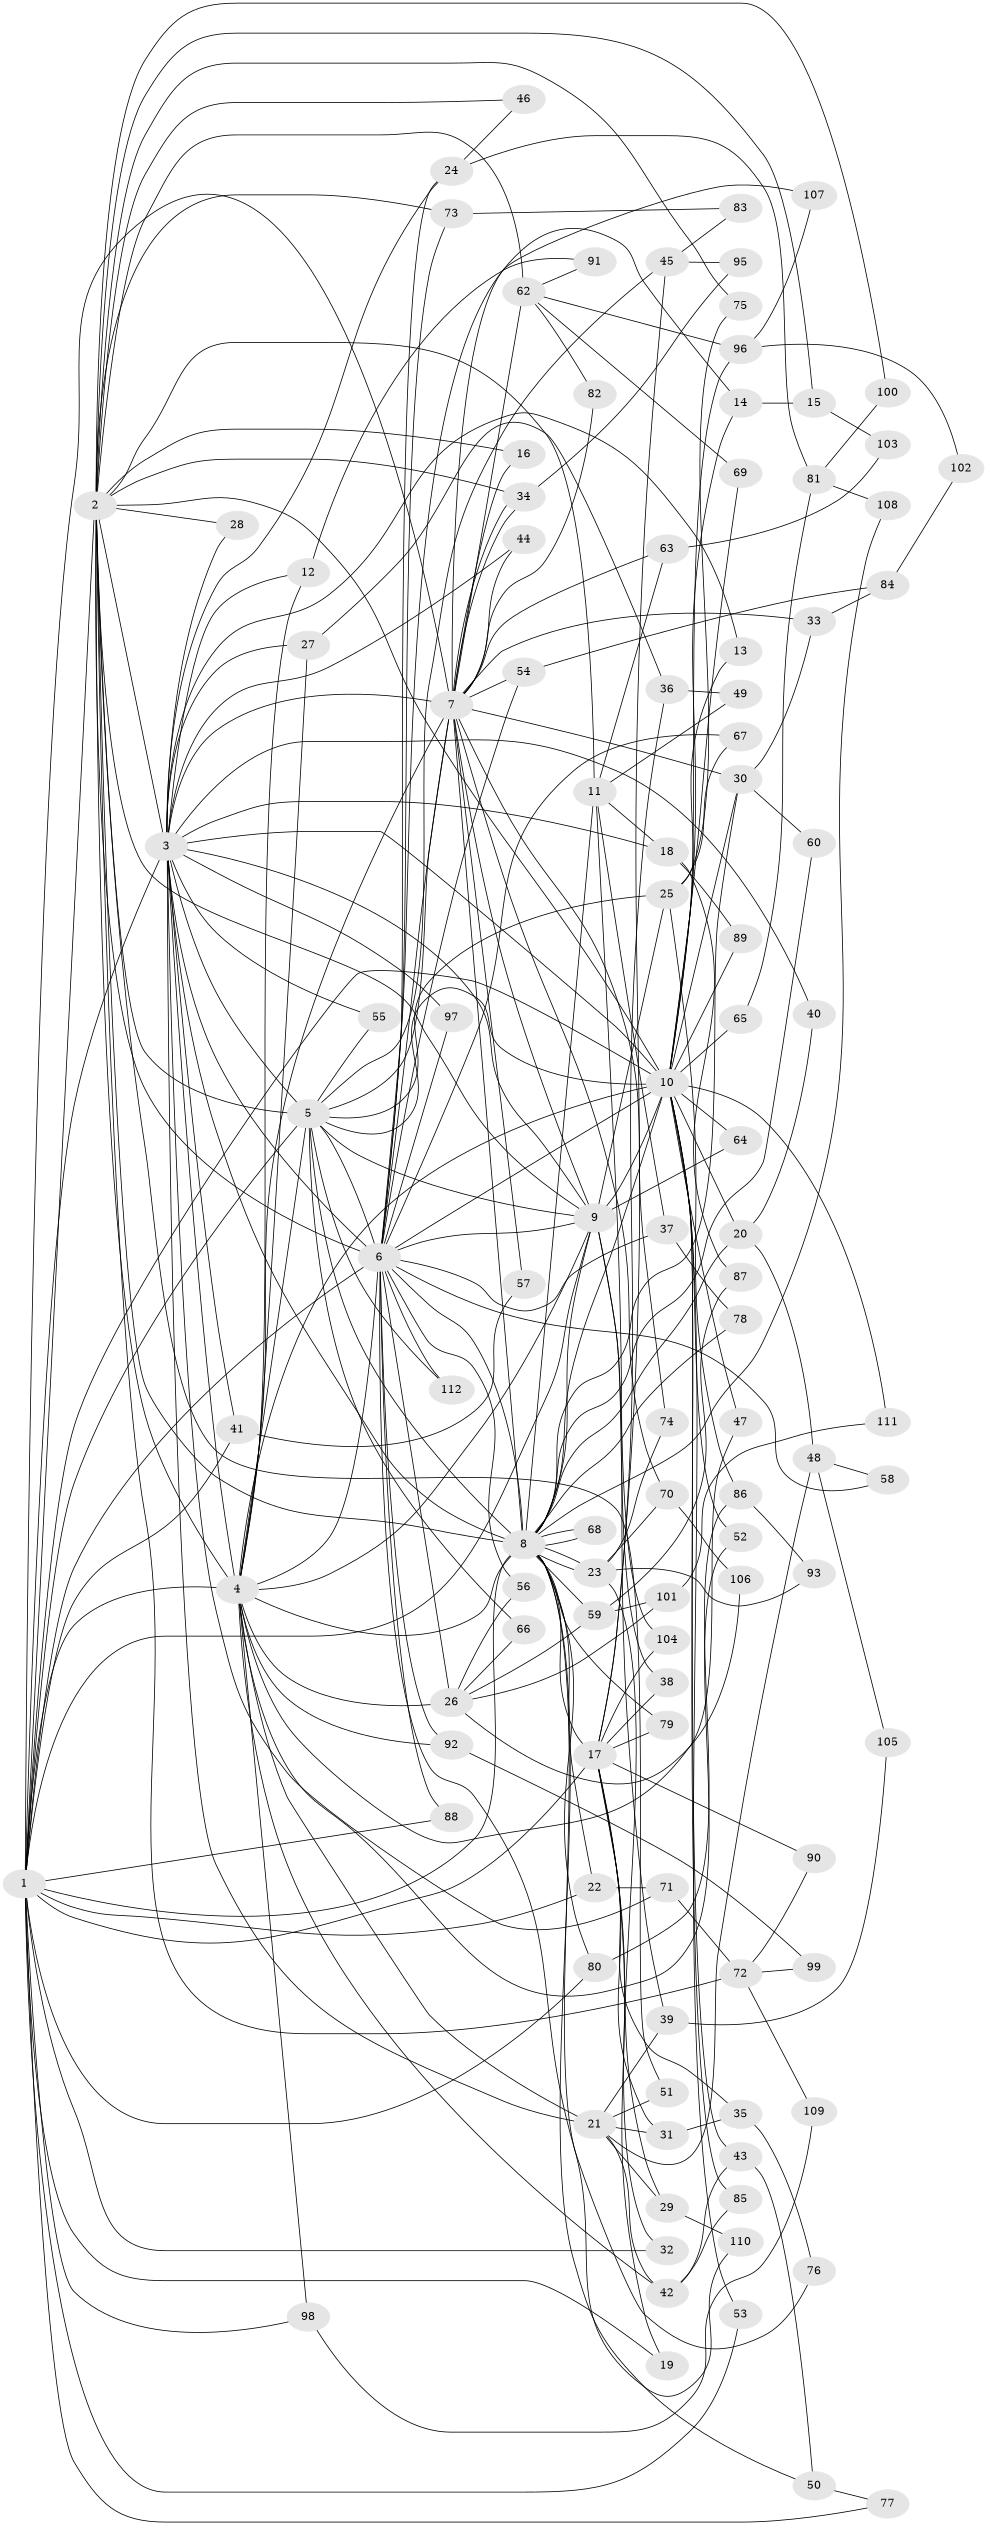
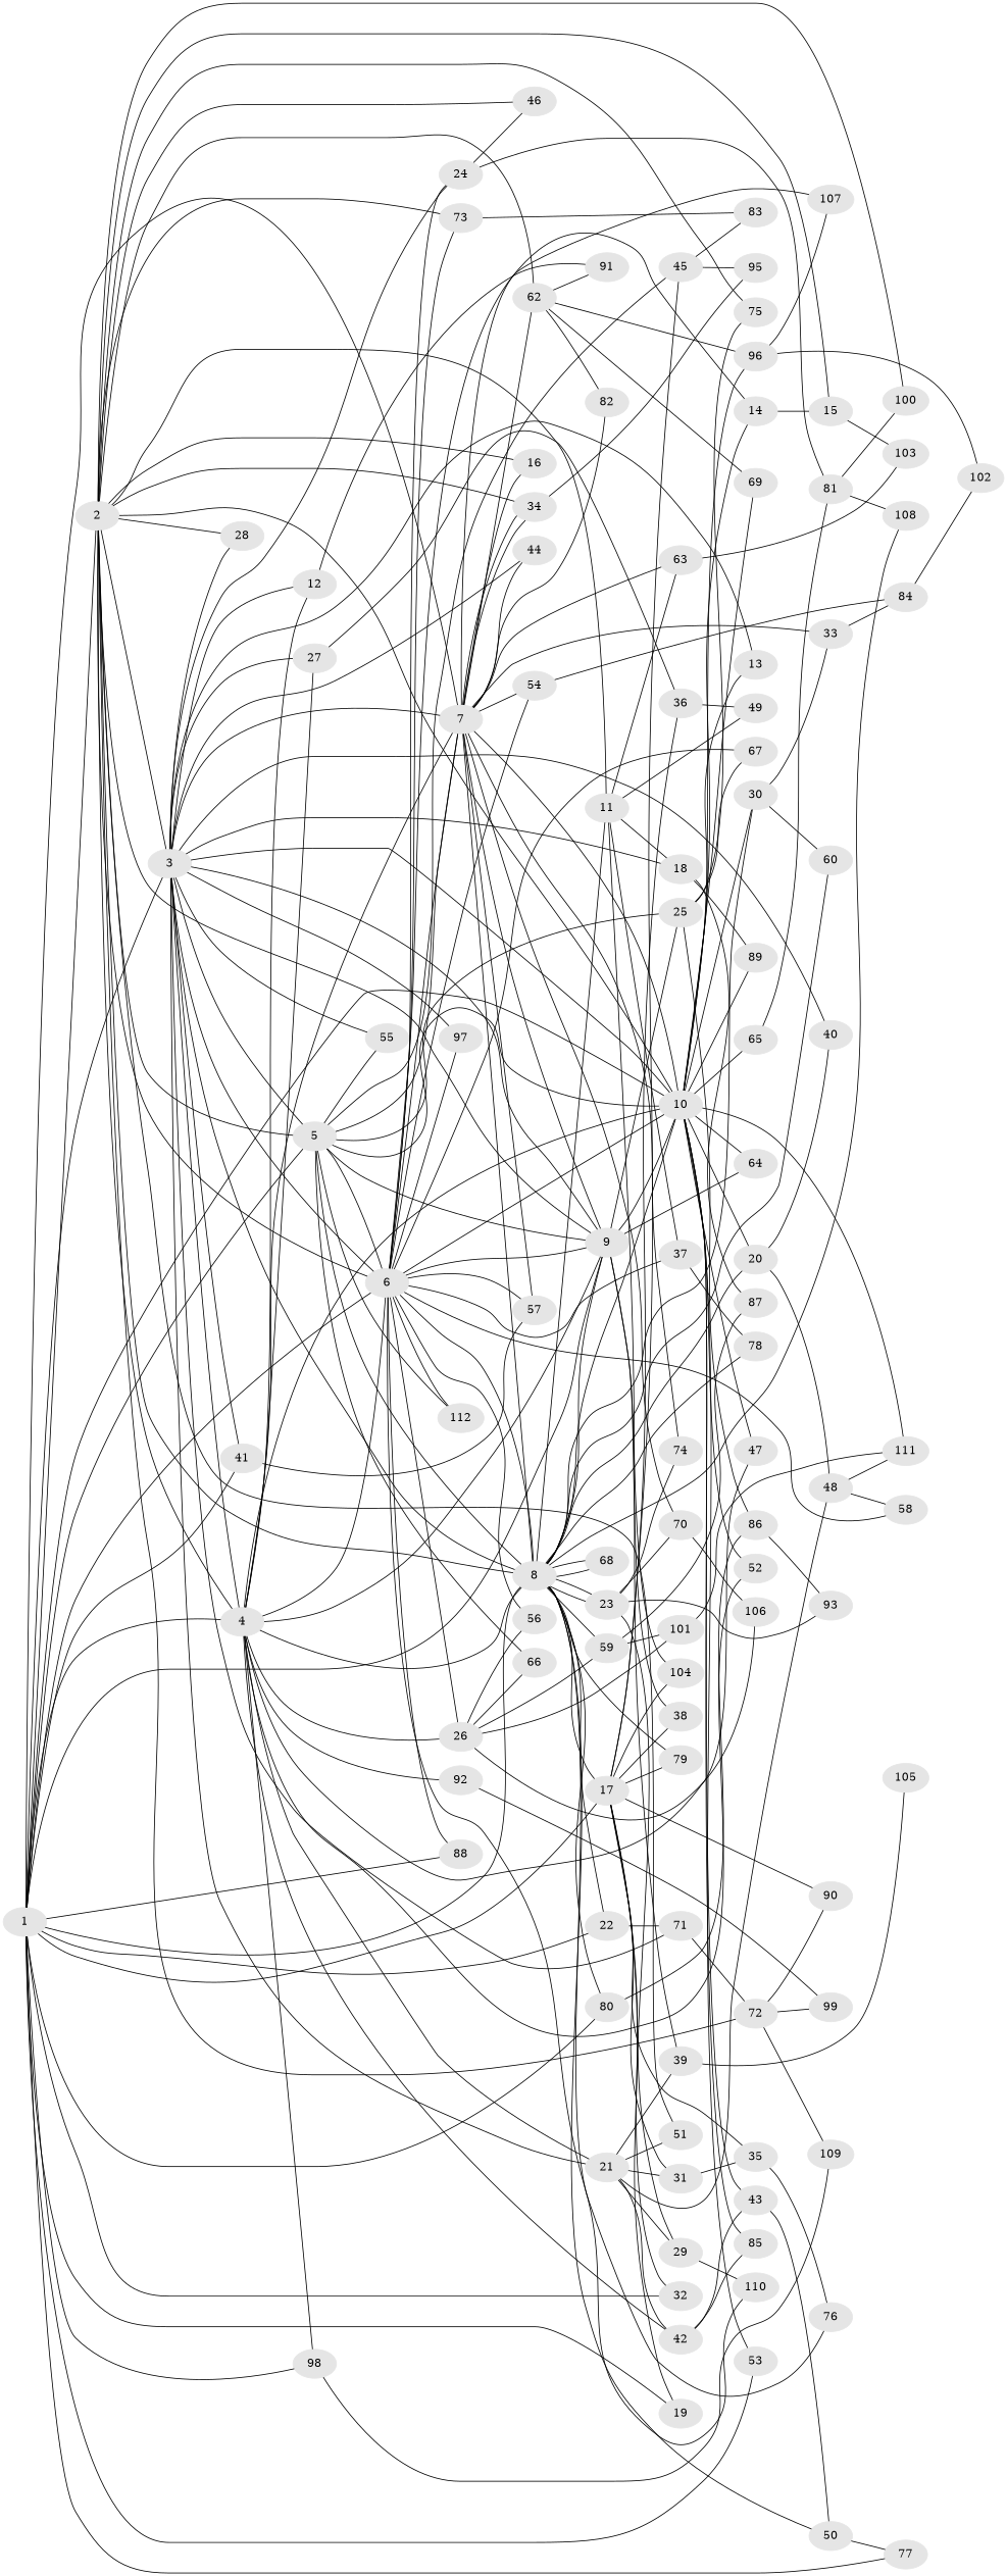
  graph {
    rankdir=LR
    node [color=gray90 style=filled]
    1
    2
    3
    4
    5
    6
    7
    8
    9
    10
    17
    19
    22
    32
    41
    53
    77
    80
    88
    98
    11
    15
    16
    28
    46
    51
    62
    72
    73
    75
    100
    34
    12
    13
    18
    21
    24
    27
    40
    44
    55
    71
    97
    26
    42
    47
    52
    92
    25
    45
    66
    112
    14
    37
    54
    56
    58
    67
    110
    33
    57
    63
    70
    74
    82
    107
    20
    23
    30
    50
    59
    60
    68
    76
    78
    79
    108
    38
    64
    104
    43
    65
    69
    85
    89
    96
    111
    29
    31
    35
    36
    90
    86
    109
    39
    49
    103
    91
    99
    83
    87
    48
    81
    101
    106
    95
    84
    93
    102
    105
    1 -- 2
    1 -- 3
    1 -- 4
    1 -- 5
    1 -- 6
    1 -- 7
    1 -- 8
    1 -- 9
    1 -- 10
    1 -- 17
    1 -- 19
    1 -- 22
    1 -- 32
    1 -- 41
    1 -- 53
    1 -- 77
    1 -- 80
    1 -- 88
    1 -- 98
    2 -- 3
    2 -- 4
    2 -- 5
    2 -- 6
    2 -- 8
    2 -- 9
    2 -- 10
    2 -- 11
    2 -- 15
    2 -- 16
    2 -- 28
    2 -- 46
    2 -- 51
    2 -- 62
    2 -- 72
    2 -- 73
    2 -- 75
    2 -- 100
    2 -- 34
    3 -- 4
    3 -- 5
    3 -- 6
    3 -- 7
    3 -- 8
    3 -- 9
    3 -- 10
    3 -- 41
    3 -- 28
    3 -- 12
    3 -- 13
    3 -- 18
    3 -- 21
    3 -- 24
    3 -- 27
    3 -- 40
    3 -- 44
    3 -- 55
    3 -- 71
    3 -- 97
-   4 -- 5
    4 -- 6
    4 -- 7
    4 -- 8
    4 -- 9
    4 -- 10
    4 -- 98
    4 -- 12
    4 -- 21
    4 -- 27
    4 -- 26
    4 -- 42
    4 -- 47
    4 -- 52
    4 -- 92
    5 -- 6
    5 -- 7
    5 -- 8
    5 -- 9
    5 -- 10
    5 -- 55
    5 -- 25
    5 -- 45
    5 -- 66
    5 -- 112
    6 -- 7
    6 -- 8
    6 -- 9
    6 -- 10
    6 -- 88
    6 -- 73
    6 -- 24
    6 -- 97
    6 -- 26
-   6 -- 92
+   6 -- 57
    6 -- 112
    6 -- 14
    6 -- 37
    6 -- 54
    6 -- 56
    6 -- 58
    6 -- 67
    6 -- 110
    7 -- 8
    7 -- 9
-   7 -- 30
+   7 -- 10
    7 -- 16
    7 -- 62
    7 -- 34
    7 -- 34
    7 -- 44
    7 -- 54
    7 -- 33
    7 -- 57
    7 -- 63
    7 -- 70
    7 -- 74
    7 -- 82
    7 -- 107
    8 -- 9
    8 -- 10
    8 -- 17
    8 -- 22
    8 -- 80
    8 -- 11
    8 -- 20
    8 -- 23
    8 -- 23
    8 -- 30
    8 -- 50
    8 -- 59
    8 -- 60
    8 -- 68
    8 -- 68
    8 -- 76
    8 -- 78
    8 -- 79
    8 -- 108
    9 -- 10
    9 -- 25
    9 -- 38
    9 -- 64
    9 -- 104
    10 -- 53
    10 -- 13
    10 -- 47
    10 -- 52
    10 -- 14
    10 -- 20
    10 -- 30
    10 -- 64
    10 -- 43
    10 -- 65
    10 -- 69
    10 -- 85
    10 -- 89
    10 -- 96
    10 -- 111
    17 -- 19
    17 -- 45
    17 -- 79
    17 -- 38
    17 -- 104
    17 -- 29
    17 -- 31
    17 -- 35
    17 -- 36
    17 -- 90
    22 -- 71
    41 -- 57
    80 -- 86
    98 -- 109
    11 -- 18
    11 -- 37
    11 -- 63
    11 -- 39
    11 -- 49
    15 -- 103
    62 -- 82
    62 -- 69
    62 -- 96
    62 -- 91
    72 -- 90
    72 -- 109
    72 -- 99
    73 -- 83
    34 -- 95
    12 -- 91
    18 -- 89
    18 -- 87
    21 -- 51
    21 -- 42
    21 -- 29
    21 -- 31
    21 -- 39
    21 -- 48
    24 -- 46
    24 -- 81
    27 -- 36
    71 -- 72
    26 -- 66
    26 -- 56
    26 -- 59
    26 -- 101
    26 -- 106
    42 -- 43
    42 -- 85
    92 -- 99
    25 -- 75
    25 -- 67
    25 -- 86
    45 -- 83
    45 -- 95
    14 -- 15
    37 -- 78
    54 -- 84
    33 -- 84
    63 -- 103
    70 -- 106
    20 -- 40
    20 -- 48
    23 -- 32
    23 -- 70
    23 -- 74
    23 -- 93
    30 -- 33
    30 -- 60
    50 -- 77
    59 -- 87
    59 -- 101
    43 -- 50
    65 -- 81
    96 -- 107
    96 -- 102
    29 -- 110
    31 -- 35
    35 -- 76
    36 -- 49
    86 -- 93
    39 -- 105
    48 -- 58
-   48 -- 105
+   48 -- 111
    81 -- 100
    81 -- 108
    101 -- 111
    84 -- 102
  }
